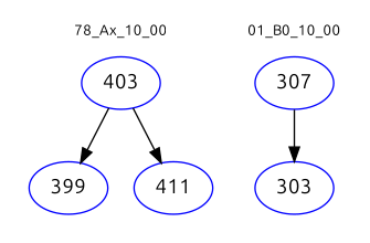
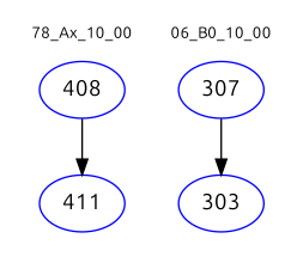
  digraph {
    fontname=Ubuntu
    node [color=blue fontname=Ubuntu]
    edge [color=black fontname=Ubuntu]
-   n1 [label=403]
-   n2 [label=399]
+   n1 [label=408]
    n3 [label=411]
    n4 [label=307]
    n5 [label=303]
    subgraph cluster_1 {
      color=white
      fontsize=10
      label="78_Ax_10_00"
      n1
-     n2
      n3
    }
    subgraph cluster_2 {
      color=white
      fontsize=10
-     label="01_B0_10_00"
+     label="06_B0_10_00"
      n4
      n5
    }
-   n1 -> n2
    n1 -> n3
    n4 -> n5
  }
